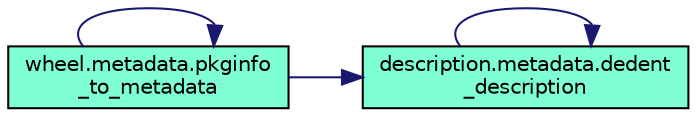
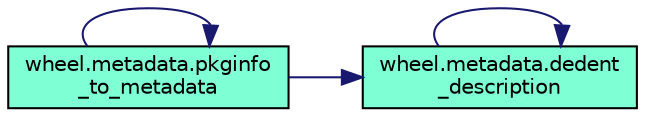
  digraph {
    rankdir=RL
    node [color=black fillcolor=aquamarine fontname=Helvetica fontsize=10 shape=record style=filled]
    edge [color=midnightblue dir=back fontname=Helvetica fontsize=10 labelfontname=Helvetica labelfontsize=10 style=solid]
-   n1 [fontcolor=black height=0.2 label="description.metadata.dedent\l_description" width=0.4]
+   n1 [fontcolor=black height=0.2 label="wheel.metadata.dedent\l_description" width=0.4]
    n2 [height=0.2 label="wheel.metadata.pkginfo\l_to_metadata" width=0.4]
    n1 -> n1
    n1 -> n2
    n2 -> n2
  }
